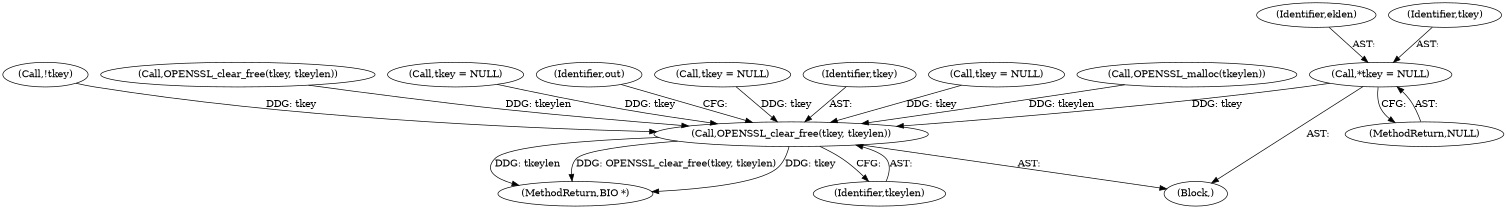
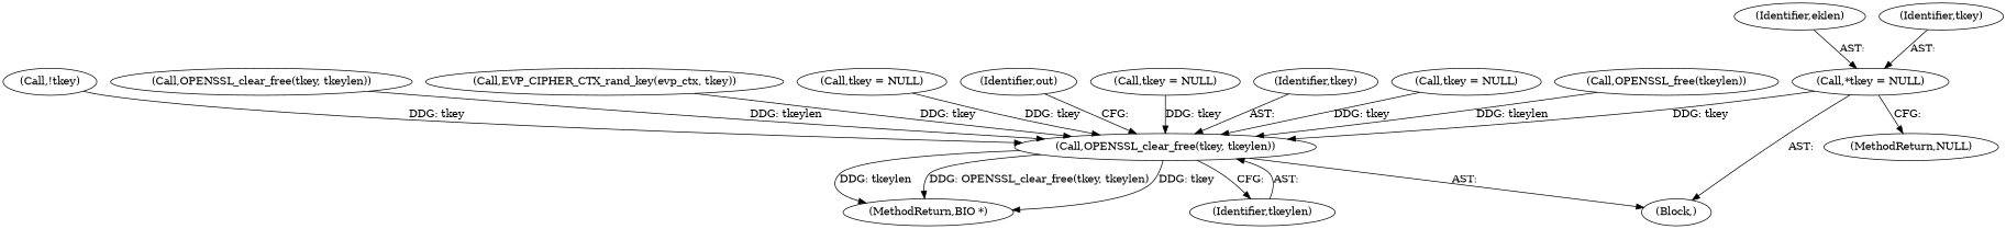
  digraph {
    fontname="DejaVu Serif"
    node [fontname="DejaVu Serif"]
    edge [fontname="DejaVu Serif"]
    n1 [label="(Call,*tkey = NULL)"]
    n2 [label="(Call,OPENSSL_clear_free(tkey, tkeylen))"]
    n3 [label="(Block,)"]
    n4 [label="(MethodReturn,NULL)"]
    n5 [label="(MethodReturn,BIO *)"]
    n6 [label="(Identifier,tkeylen)"]
    n7 [label="(Call,!tkey)"]
    n8 [label="(Identifier,eklen)"]
    n9 [label="(Identifier,tkey)"]
    n10 [label="(Call,OPENSSL_clear_free(tkey, tkeylen))"]
+   n11 [label="(Call,EVP_CIPHER_CTX_rand_key(evp_ctx, tkey))"]
    n12 [label="(Call,tkey = NULL)"]
    n13 [label="(Identifier,out)"]
    n14 [label="(Call,tkey = NULL)"]
    n15 [label="(Identifier,tkey)"]
    n16 [label="(Call,tkey = NULL)"]
-   n17 [label="(Call,OPENSSL_malloc(tkeylen))"]
+   n17 [label="(Call,OPENSSL_free(tkeylen))"]
    n1 -> n2 [label="DDG: tkey"]
    n1 -> n3 [label="AST: "]
    n1 -> n4 [label="CFG: "]
    n2 -> n3 [label="AST: "]
    n2 -> n5 [label="DDG: tkeylen"]
    n2 -> n5 [label="DDG: OPENSSL_clear_free(tkey, tkeylen)"]
    n2 -> n5 [label="DDG: tkey"]
    n2 -> n6 [label="CFG: "]
-   n4 -> n1 [label="AST: "]
    n6 -> n2 [label="AST: "]
    n7 -> n2 [label="DDG: tkey"]
    n8 -> n1 [label="AST: "]
    n9 -> n1 [label="AST: "]
    n10 -> n2 [label="DDG: tkeylen"]
+   n11 -> n2 [label="DDG: tkey"]
    n12 -> n2 [label="DDG: tkey"]
    n13 -> n2 [label="CFG: "]
    n14 -> n2 [label="DDG: tkey"]
    n15 -> n2 [label="AST: "]
    n16 -> n2 [label="DDG: tkey"]
    n17 -> n2 [label="DDG: tkeylen"]
  }
